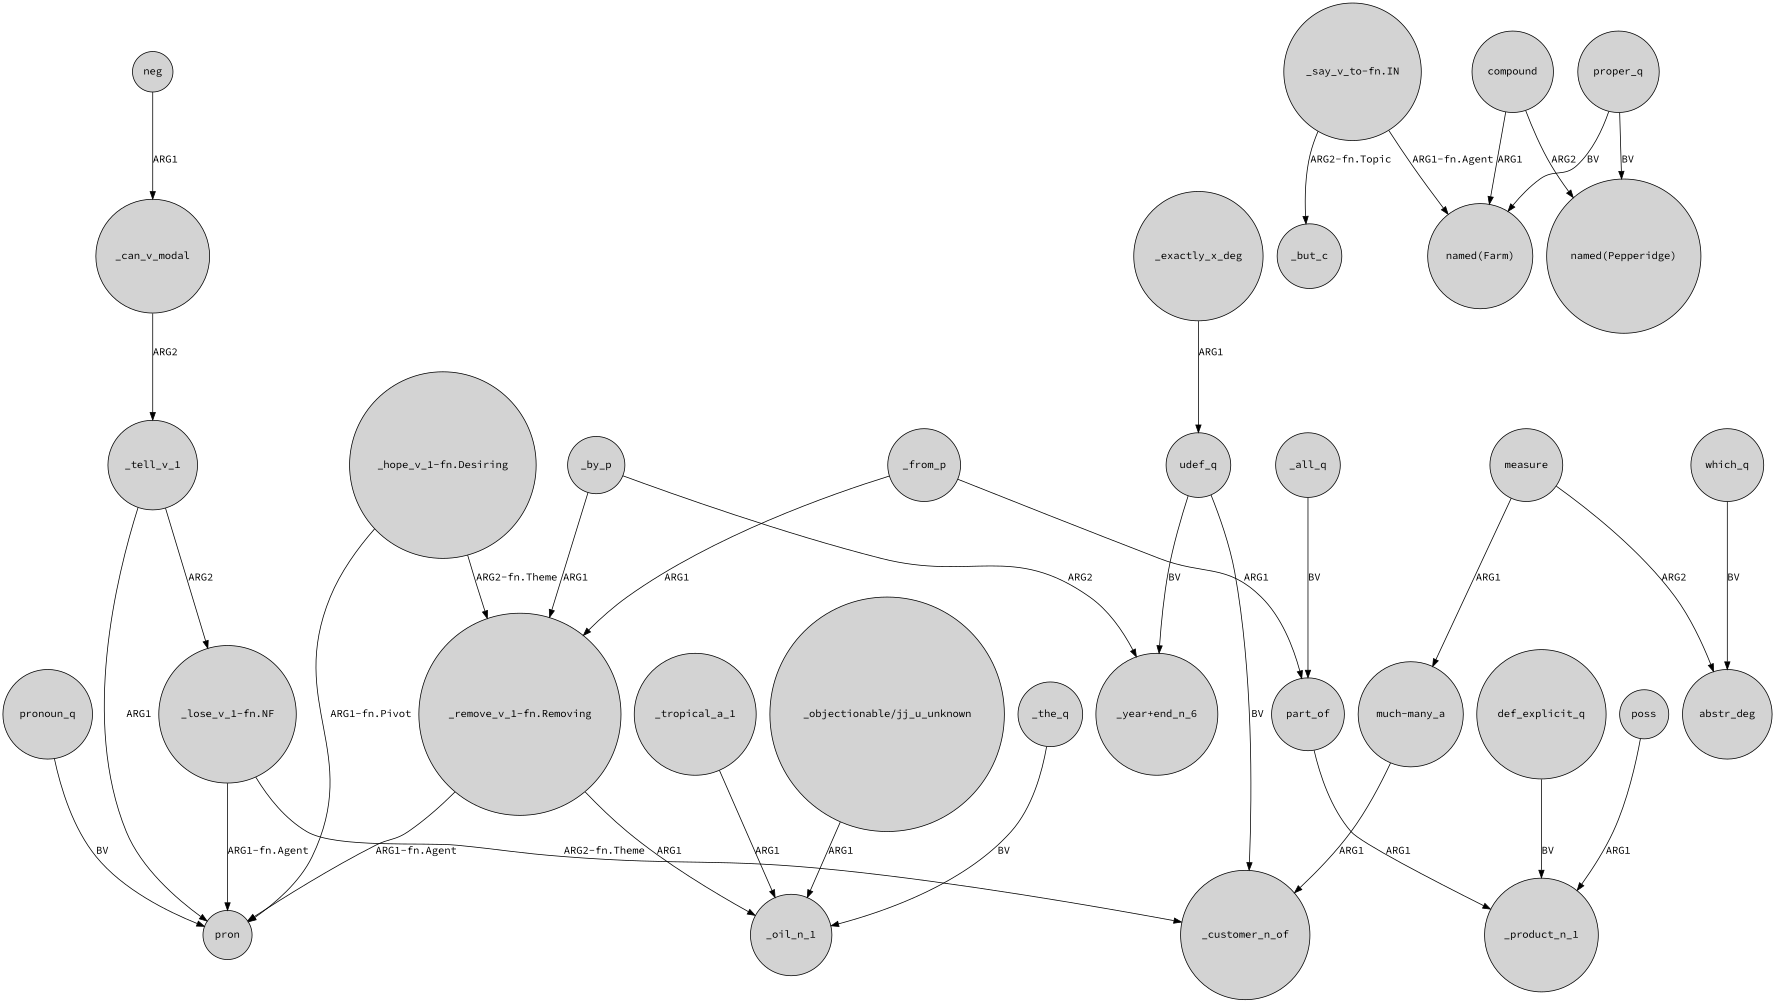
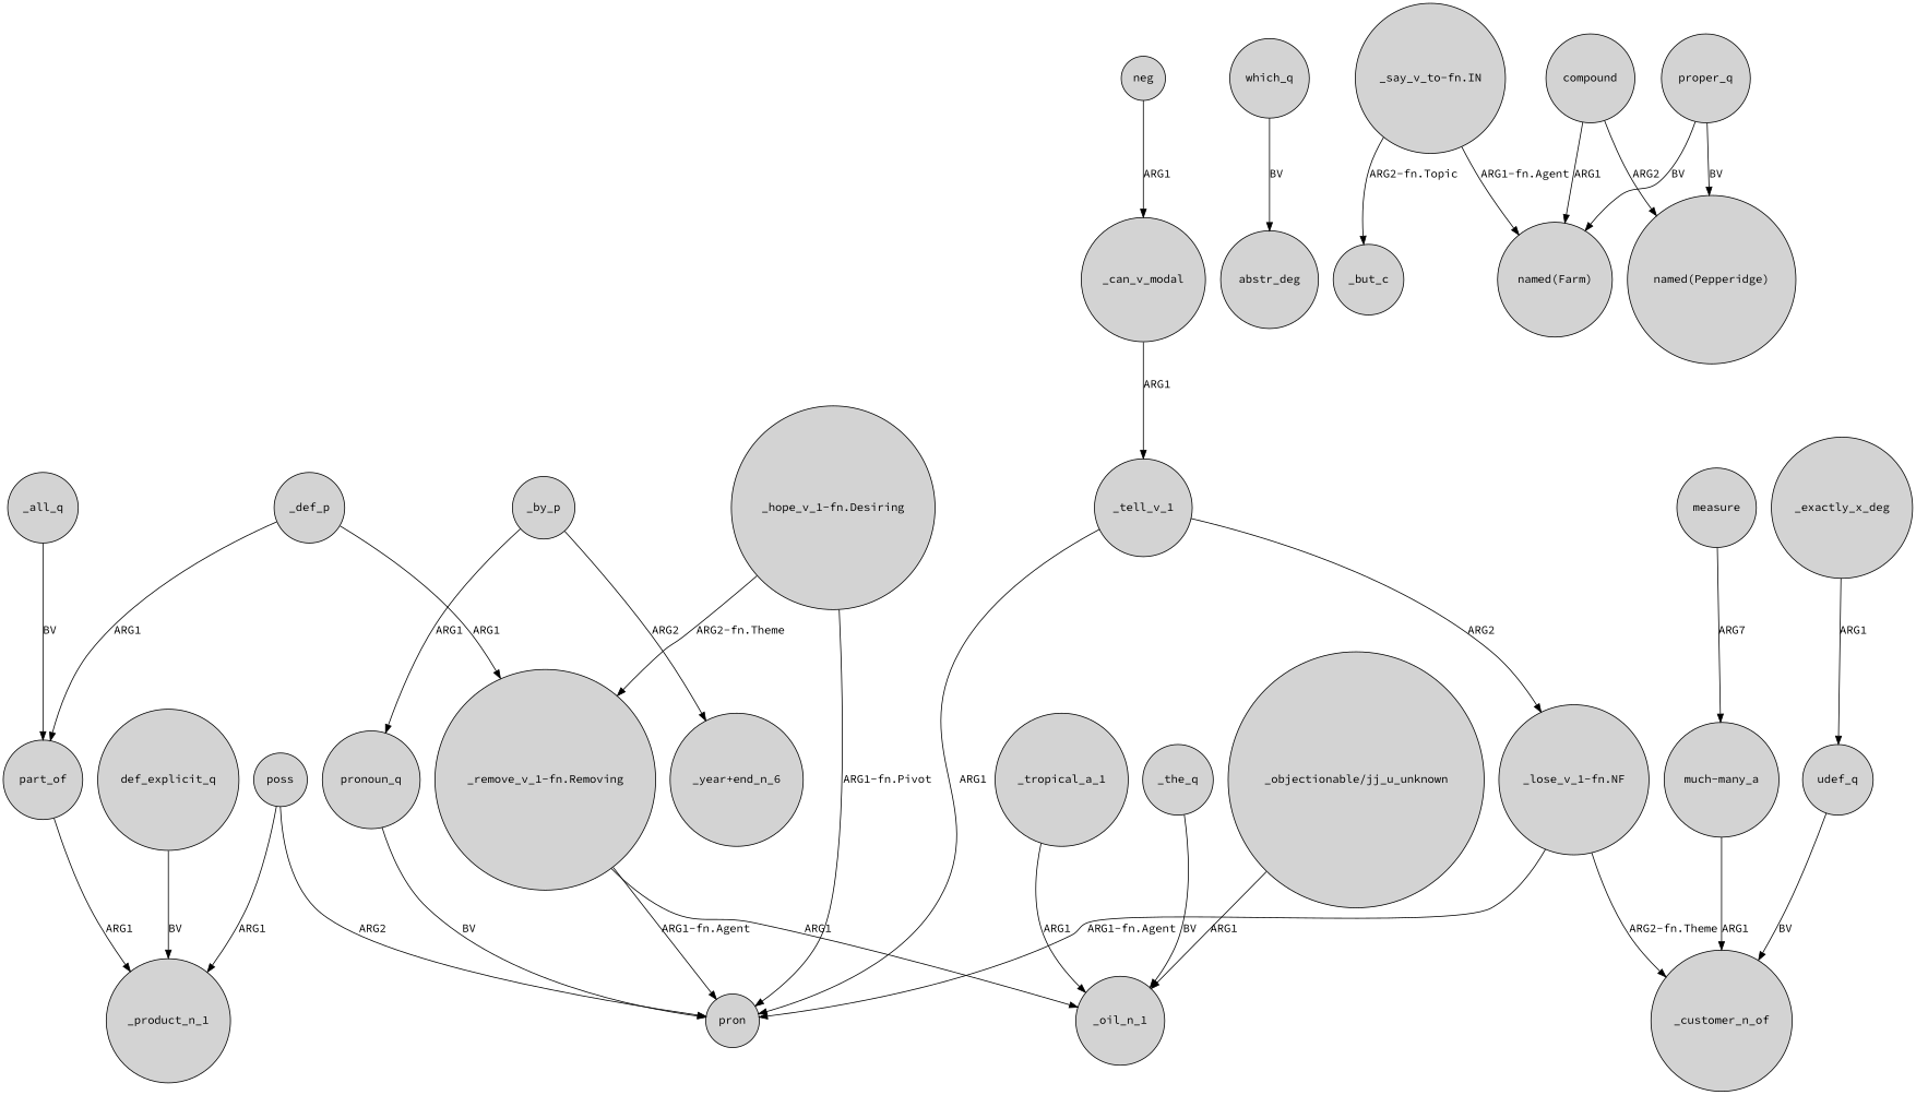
  digraph {
    fontname="Source Code Pro"
    node [fontname="Source Code Pro" shape=circle style=filled]
    edge [fontname="Source Code Pro"]
    "_hope_v_1-fn.Desiring"
    pron
    "_remove_v_1-fn.Removing"
    _oil_n_1
    def_explicit_q
    _product_n_1
    _by_p
    n8 [label="_year+end_n_6"]
    measure
    abstr_deg
    "much-many_a"
    _customer_n_of
    compound
    "named(Farm)"
    "named(Pepperidge)"
    "_say_v_to-fn.IN"
    _but_c
    poss
    _all_q
    part_of
    "_lose_v_1-fn.NF"
    proper_q
    _tell_v_1
    "_objectionable/jj_u_unknown"
    _tropical_a_1
    pronoun_q
    _the_q
-   _from_p
+   _from_p [label=_def_p]
    udef_q
    which_q
    _can_v_modal
    _exactly_x_deg
    neg
    "_hope_v_1-fn.Desiring" -> pron [label="ARG1-fn.Pivot"]
    "_hope_v_1-fn.Desiring" -> "_remove_v_1-fn.Removing" [label="ARG2-fn.Theme"]
    "_remove_v_1-fn.Removing" -> pron [label="ARG1-fn.Agent"]
    "_remove_v_1-fn.Removing" -> _oil_n_1 [label=ARG1]
    def_explicit_q -> _product_n_1 [label=BV]
-   _by_p -> "_remove_v_1-fn.Removing" [label=ARG1]
+   _by_p -> pronoun_q [label=ARG1]
    _by_p -> n8 [label=ARG2]
-   measure -> abstr_deg [label=ARG2]
-   measure -> "much-many_a" [label=ARG1]
+   measure -> "much-many_a" [label=ARG7]
    "much-many_a" -> _customer_n_of [label=ARG1]
    compound -> "named(Farm)" [label=ARG1]
    compound -> "named(Pepperidge)" [label=ARG2]
    "_say_v_to-fn.IN" -> "named(Farm)" [label="ARG1-fn.Agent"]
    "_say_v_to-fn.IN" -> _but_c [label="ARG2-fn.Topic"]
+   poss -> pron [label=ARG2]
    poss -> _product_n_1 [label=ARG1]
    _all_q -> part_of [label=BV]
    part_of -> _product_n_1 [label=ARG1]
    "_lose_v_1-fn.NF" -> pron [label="ARG1-fn.Agent"]
    "_lose_v_1-fn.NF" -> _customer_n_of [label="ARG2-fn.Theme"]
    proper_q -> "named(Farm)" [label=BV]
    proper_q -> "named(Pepperidge)" [label=BV]
    _tell_v_1 -> pron [label=ARG1]
    _tell_v_1 -> "_lose_v_1-fn.NF" [label=ARG2]
    "_objectionable/jj_u_unknown" -> _oil_n_1 [label=ARG1]
    _tropical_a_1 -> _oil_n_1 [label=ARG1]
    pronoun_q -> pron [label=BV]
    _the_q -> _oil_n_1 [label=BV]
    _from_p -> "_remove_v_1-fn.Removing" [label=ARG1]
    _from_p -> part_of [label=ARG1]
-   udef_q -> n8 [label=BV]
    udef_q -> _customer_n_of [label=BV]
    which_q -> abstr_deg [label=BV]
-   _can_v_modal -> _tell_v_1 [label=ARG2]
+   _can_v_modal -> _tell_v_1 [label=ARG1]
    _exactly_x_deg -> udef_q [label=ARG1]
    neg -> _can_v_modal [label=ARG1]
  }
